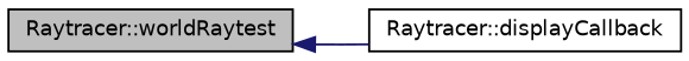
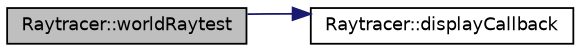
  digraph {
    rankdir=LR
    node [color=black fontname=Helvetica fontsize=10 shape=record style=filled]
    n1 [fillcolor=grey75 fontcolor=black height=0.2 label="Raytracer::worldRaytest" width=0.4]
    n2 [fillcolor=white height=0.2 label="Raytracer::displayCallback" width=0.4]
-   n1 -> n2 [color=midnightblue dir=back fontname=Helvetica fontsize=10 labelfontname=Helvetica labelfontsize=10 style=solid]
+   n2 -> n1 [color=midnightblue dir=back fontname=Helvetica fontsize=10 labelfontname=Helvetica labelfontsize=10 style=solid]
  }
